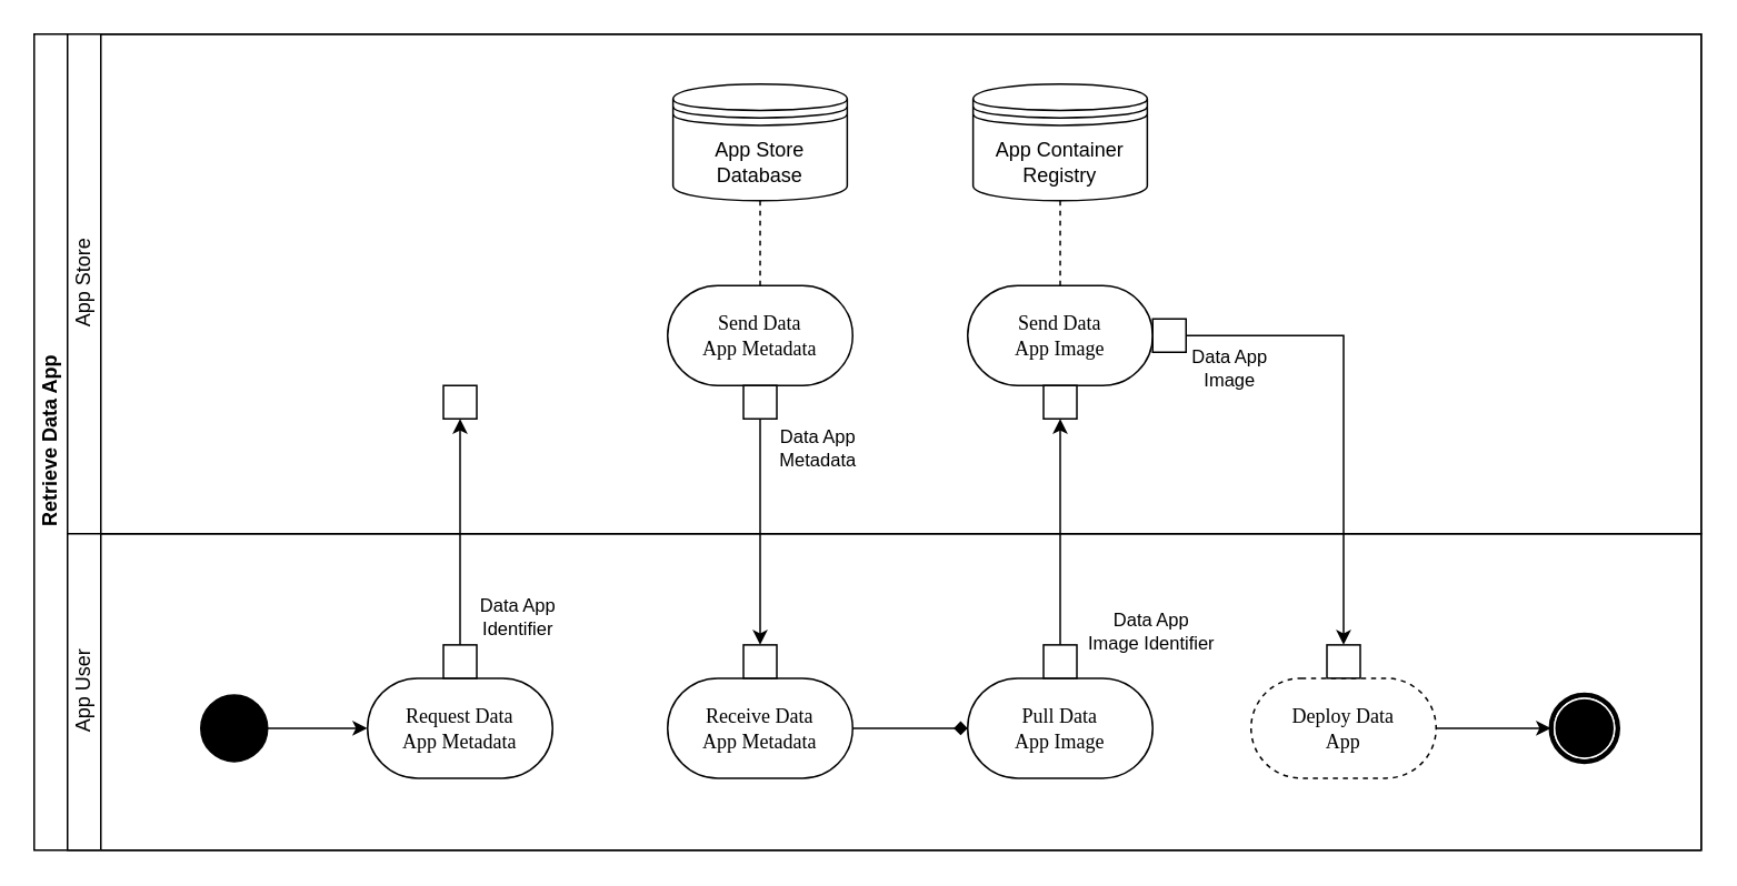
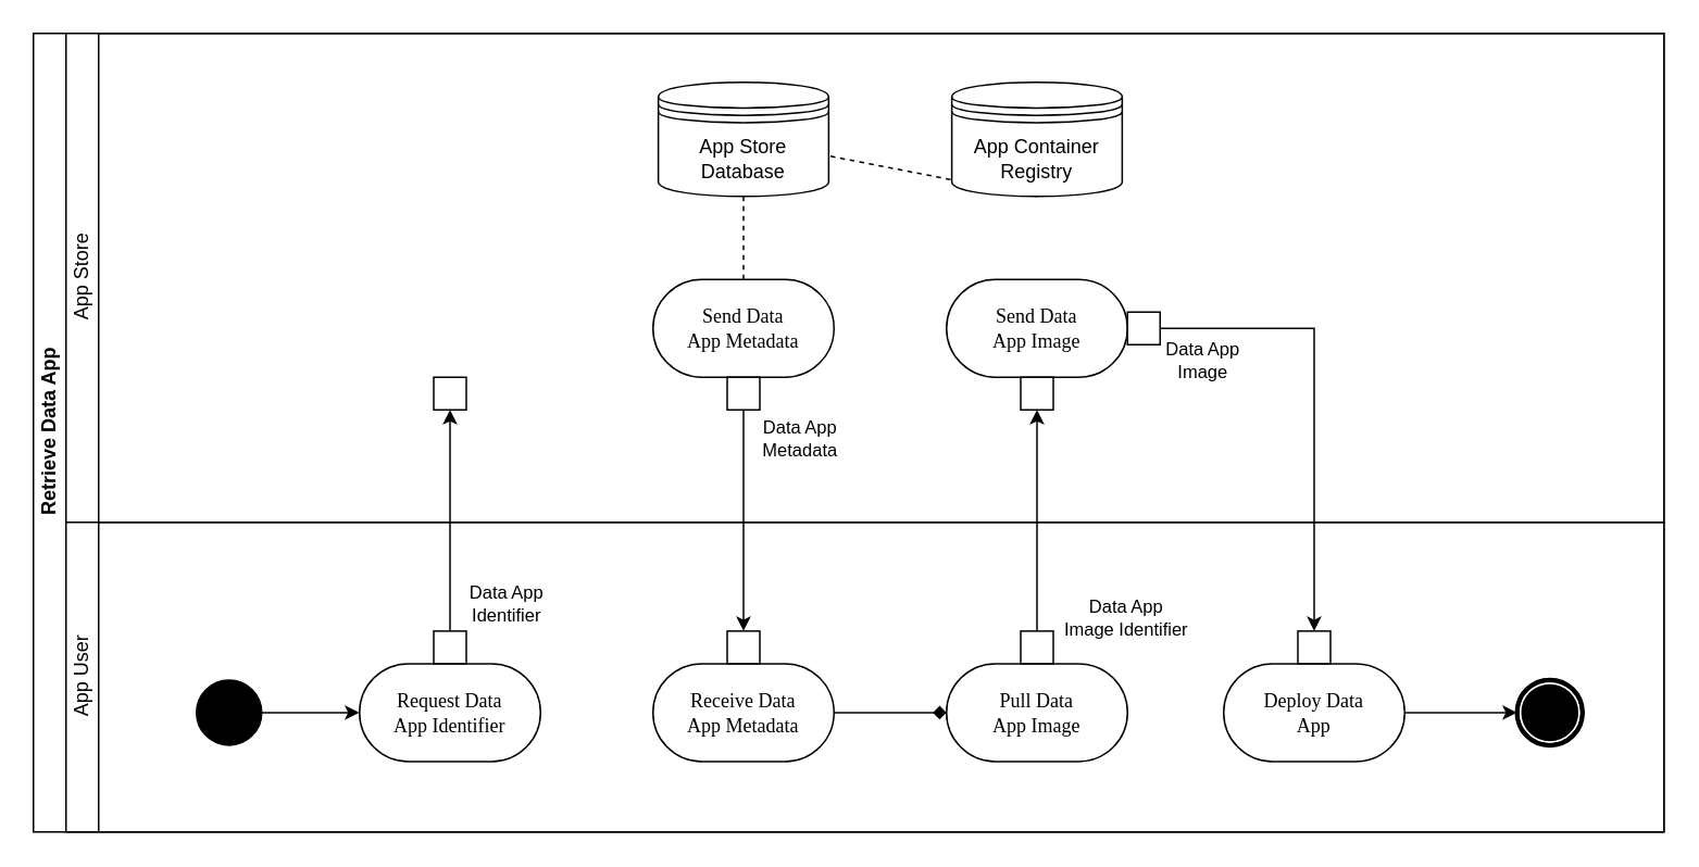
  <mxCell id="0" />
  <mxCell id="1" parent="0" />
  <mxCell id="2" value="Retrieve Data App" style="swimlane;html=1;childLayout=stackLayout;resizeParent=1;resizeParentMax=0;horizontal=0;startSize=20;horizontalStack=0;flipH=0;direction=east;" vertex="1" parent="1"><mxGeometry x="20" y="20" width="1000" height="490" as="geometry" /></mxCell>
  <mxCell id="3" value="&lt;div&gt;Data App&lt;/div&gt;&lt;div&gt;Image&lt;/div&gt;" style="edgeStyle=orthogonalEdgeStyle;rounded=0;orthogonalLoop=1;jettySize=auto;html=1;entryX=0.5;entryY=0;entryDx=0;entryDy=0;exitX=1;exitY=0.5;exitDx=0;exitDy=0;" edge="1" parent="2" source="8" target="30"><mxGeometry x="-0.815" y="-20" relative="1" as="geometry"><mxPoint as="offset" /></mxGeometry></mxCell>
  <mxCell id="4" value="&lt;div&gt;Data App&lt;/div&gt;&lt;div&gt;Image Identifier&lt;/div&gt;" style="rounded=0;orthogonalLoop=1;jettySize=auto;html=1;entryX=0.5;entryY=1;entryDx=0;entryDy=0;exitX=0.5;exitY=0;exitDx=0;exitDy=0;" edge="1" parent="2" source="29" target="7"><mxGeometry x="-0.882" y="-54" relative="1" as="geometry"><mxPoint x="445.5" y="200" as="sourcePoint" /><mxPoint x="445.5" y="348.75" as="targetPoint" /><mxPoint as="offset" /></mxGeometry></mxCell>
  <mxCell id="5" value="App Store" style="swimlane;html=1;startSize=20;horizontal=0;fontStyle=0" vertex="1" parent="2"><mxGeometry x="20" width="980" height="300" as="geometry" /></mxCell>
  <mxCell id="6" value="&lt;div&gt;Send Data&lt;/div&gt;&lt;div&gt;App Image&lt;/div&gt;" style="rounded=1;whiteSpace=wrap;html=1;shadow=0;comic=0;labelBackgroundColor=none;strokeWidth=1;fontFamily=Verdana;fontSize=12;align=center;arcSize=50;" vertex="1" parent="5"><mxGeometry x="540" y="151" width="111" height="60" as="geometry" /></mxCell>
  <mxCell id="7" value="" style="rounded=0;whiteSpace=wrap;html=1;strokeColor=default;" vertex="1" parent="5"><mxGeometry x="585.5" y="211" width="20" height="20" as="geometry" /></mxCell>
  <mxCell id="8" value="" style="rounded=0;whiteSpace=wrap;html=1;strokeColor=default;" vertex="1" parent="5"><mxGeometry x="651" y="171" width="20" height="20" as="geometry" /></mxCell>
- <mxCell id="9" style="rounded=0;orthogonalLoop=1;jettySize=auto;html=1;entryX=0.5;entryY=0;entryDx=0;entryDy=0;dashed=1;endArrow=none;endFill=0;exitX=0.5;exitY=1;exitDx=0;exitDy=0;" edge="1" parent="5" source="10" target="6"><mxGeometry relative="1" as="geometry"><mxPoint x="630" y="110" as="sourcePoint" /><mxPoint x="425.5" y="161" as="targetPoint" /></mxGeometry></mxCell>
+ <mxCell id="9" style="rounded=0;orthogonalLoop=1;jettySize=auto;html=1;dashed=1;endArrow=none;endFill=0;exitX=0.5;exitY=1;exitDx=0;exitDy=0;" edge="1" parent="5" source="10" target="11"><mxGeometry relative="1" as="geometry"><mxPoint x="630" y="110" as="sourcePoint" /><mxPoint x="425.5" y="161" as="targetPoint" /></mxGeometry></mxCell>
  <mxCell id="10" value="App Container Registry" style="shape=datastore;whiteSpace=wrap;html=1;" vertex="1" parent="5"><mxGeometry x="543.25" y="30" width="104.5" height="70" as="geometry" /></mxCell>
  <mxCell id="11" value="App Store Database" style="shape=datastore;whiteSpace=wrap;html=1;" vertex="1" parent="5"><mxGeometry x="363.25" y="30" width="104.5" height="70" as="geometry" /></mxCell>
  <mxCell id="12" value="App User" style="swimlane;html=1;startSize=20;horizontal=0;fontStyle=0" vertex="1" parent="2"><mxGeometry x="20" y="300" width="980" height="190" as="geometry" /></mxCell>
  <mxCell id="13" value="" style="ellipse;whiteSpace=wrap;html=1;rounded=0;shadow=0;comic=0;labelBackgroundColor=none;strokeWidth=1;fillColor=#000000;fontFamily=Verdana;fontSize=12;align=center;" vertex="1" parent="12"><mxGeometry x="80" y="96.75" width="40" height="40" as="geometry" /></mxCell>
  <mxCell id="14" value="" style="edgeStyle=orthogonalEdgeStyle;rounded=0;orthogonalLoop=1;jettySize=auto;html=1;entryX=0;entryY=0.5;entryDx=0;entryDy=0;exitX=1;exitY=0.5;exitDx=0;exitDy=0;" edge="1" parent="12" source="13" target="20"><mxGeometry relative="1" as="geometry"><mxPoint x="325" y="116.75" as="targetPoint" /><mxPoint x="210" y="116.75" as="sourcePoint" /></mxGeometry></mxCell>
  <mxCell id="15" value="&lt;div&gt;Send Data&lt;/div&gt;&lt;div&gt;App Metadata&lt;/div&gt;" style="rounded=1;whiteSpace=wrap;html=1;shadow=0;comic=0;labelBackgroundColor=none;strokeWidth=1;fontFamily=Verdana;fontSize=12;align=center;arcSize=50;" vertex="1" parent="12"><mxGeometry x="360" y="-149" width="111" height="60" as="geometry" /></mxCell>
  <mxCell id="16" value="" style="rounded=0;whiteSpace=wrap;html=1;strokeColor=default;" vertex="1" parent="12"><mxGeometry x="225.5" y="-89" width="20" height="20" as="geometry" /></mxCell>
  <mxCell id="17" value="" style="rounded=0;whiteSpace=wrap;html=1;strokeColor=default;" vertex="1" parent="12"><mxGeometry x="405.5" y="-89" width="20" height="20" as="geometry" /></mxCell>
  <mxCell id="18" value="&lt;div&gt;Data App&lt;/div&gt;&lt;div&gt;Identifier&lt;/div&gt;" style="edgeStyle=orthogonalEdgeStyle;rounded=0;orthogonalLoop=1;jettySize=auto;html=1;entryX=0.5;entryY=1;entryDx=0;entryDy=0;" edge="1" parent="12" source="22" target="16"><mxGeometry x="-0.748" y="-34" relative="1" as="geometry"><mxPoint as="offset" /></mxGeometry></mxCell>
  <mxCell id="19" value="&lt;div&gt;Data App&lt;/div&gt;&lt;div&gt;Metadata&lt;/div&gt;" style="rounded=0;orthogonalLoop=1;jettySize=auto;html=1;entryX=0.5;entryY=0;entryDx=0;entryDy=0;exitX=0.5;exitY=1;exitDx=0;exitDy=0;" edge="1" parent="12" source="17" target="23"><mxGeometry x="-0.731" y="34" relative="1" as="geometry"><mxPoint x="245.5" y="48.75" as="sourcePoint" /><mxPoint x="245.5" y="-100" as="targetPoint" /><mxPoint as="offset" /></mxGeometry></mxCell>
- <mxCell id="20" value="&lt;div&gt;Request Data&lt;/div&gt;&lt;div&gt;App Metadata&lt;br&gt;&lt;/div&gt;" style="rounded=1;whiteSpace=wrap;html=1;shadow=0;comic=0;labelBackgroundColor=none;strokeWidth=1;fontFamily=Verdana;fontSize=12;align=center;arcSize=50;" vertex="1" parent="12"><mxGeometry x="180" y="86.75" width="111" height="60" as="geometry" /></mxCell>
+ <mxCell id="20" value="&lt;div&gt;Request Data&lt;/div&gt;&lt;div&gt;App Identifier&lt;br&gt;&lt;/div&gt;" style="rounded=1;whiteSpace=wrap;html=1;shadow=0;comic=0;labelBackgroundColor=none;strokeWidth=1;fontFamily=Verdana;fontSize=12;align=center;arcSize=50;" vertex="1" parent="12"><mxGeometry x="180" y="86.75" width="111" height="60" as="geometry" /></mxCell>
  <mxCell id="21" value="&lt;div&gt;Receive Data&lt;/div&gt;&lt;div&gt;App Metadata&lt;br&gt;&lt;/div&gt;" style="rounded=1;whiteSpace=wrap;html=1;shadow=0;comic=0;labelBackgroundColor=none;strokeWidth=1;fontFamily=Verdana;fontSize=12;align=center;arcSize=50;" vertex="1" parent="12"><mxGeometry x="360" y="86.75" width="111" height="60" as="geometry" /></mxCell>
  <mxCell id="22" value="" style="rounded=0;whiteSpace=wrap;html=1;strokeColor=default;" vertex="1" parent="12"><mxGeometry x="225.5" y="66.75" width="20" height="20" as="geometry" /></mxCell>
  <mxCell id="23" value="" style="rounded=0;whiteSpace=wrap;html=1;strokeColor=default;" vertex="1" parent="12"><mxGeometry x="405.5" y="66.75" width="20" height="20" as="geometry" /></mxCell>
  <mxCell id="24" value="&lt;div&gt;Pull Data&lt;/div&gt;&lt;div&gt;App Image&lt;/div&gt;" style="rounded=1;whiteSpace=wrap;html=1;shadow=0;comic=0;labelBackgroundColor=none;strokeWidth=1;fontFamily=Verdana;fontSize=12;align=center;arcSize=50;" vertex="1" parent="12"><mxGeometry x="540" y="86.75" width="111" height="60" as="geometry" /></mxCell>
  <mxCell id="25" value="" style="shape=mxgraph.bpmn.shape;html=1;verticalLabelPosition=bottom;labelBackgroundColor=#ffffff;verticalAlign=top;perimeter=ellipsePerimeter;outline=end;symbol=terminate;rounded=0;shadow=0;comic=0;strokeWidth=1;fontFamily=Verdana;fontSize=12;align=center;" vertex="1" parent="12"><mxGeometry x="890" y="96.75" width="40" height="40" as="geometry" /></mxCell>
  <mxCell id="26" style="edgeStyle=orthogonalEdgeStyle;rounded=0;orthogonalLoop=1;jettySize=auto;html=1;entryX=0;entryY=0.5;entryDx=0;entryDy=0;endArrow=diamond;" edge="1" parent="12" source="21" target="24"><mxGeometry relative="1" as="geometry" /></mxCell>
  <mxCell id="27" style="edgeStyle=orthogonalEdgeStyle;rounded=0;orthogonalLoop=1;jettySize=auto;html=1;entryX=0;entryY=0.5;entryDx=0;entryDy=0;" edge="1" parent="12" source="28" target="25"><mxGeometry relative="1" as="geometry" /></mxCell>
- <mxCell id="28" value="&lt;div&gt;Deploy Data&lt;/div&gt;&lt;div&gt;App&lt;br&gt;&lt;/div&gt;" style="rounded=1;whiteSpace=wrap;html=1;shadow=0;comic=0;labelBackgroundColor=none;strokeWidth=1;fontFamily=Verdana;fontSize=12;align=center;arcSize=50;dashed=1;" vertex="1" parent="12"><mxGeometry x="710" y="86.75" width="111" height="60" as="geometry" /></mxCell>
+ <mxCell id="28" value="&lt;div&gt;Deploy Data&lt;/div&gt;&lt;div&gt;App&lt;br&gt;&lt;/div&gt;" style="rounded=1;whiteSpace=wrap;html=1;shadow=0;comic=0;labelBackgroundColor=none;strokeWidth=1;fontFamily=Verdana;fontSize=12;align=center;arcSize=50;" vertex="1" parent="12"><mxGeometry x="710" y="86.75" width="111" height="60" as="geometry" /></mxCell>
  <mxCell id="29" value="" style="rounded=0;whiteSpace=wrap;html=1;strokeColor=default;" vertex="1" parent="12"><mxGeometry x="585.5" y="66.75" width="20" height="20" as="geometry" /></mxCell>
  <mxCell id="30" value="" style="rounded=0;whiteSpace=wrap;html=1;strokeColor=default;" vertex="1" parent="12"><mxGeometry x="755.5" y="66.75" width="20" height="20" as="geometry" /></mxCell>
  <mxCell id="31" style="rounded=0;orthogonalLoop=1;jettySize=auto;html=1;entryX=0.5;entryY=0;entryDx=0;entryDy=0;dashed=1;endArrow=none;endFill=0;exitX=0.5;exitY=1;exitDx=0;exitDy=0;" edge="1" parent="2" source="11" target="15"><mxGeometry relative="1" as="geometry"><mxPoint x="435.5" y="100.0" as="sourcePoint" /><mxPoint x="550" y="75" as="targetPoint" /></mxGeometry></mxCell>
